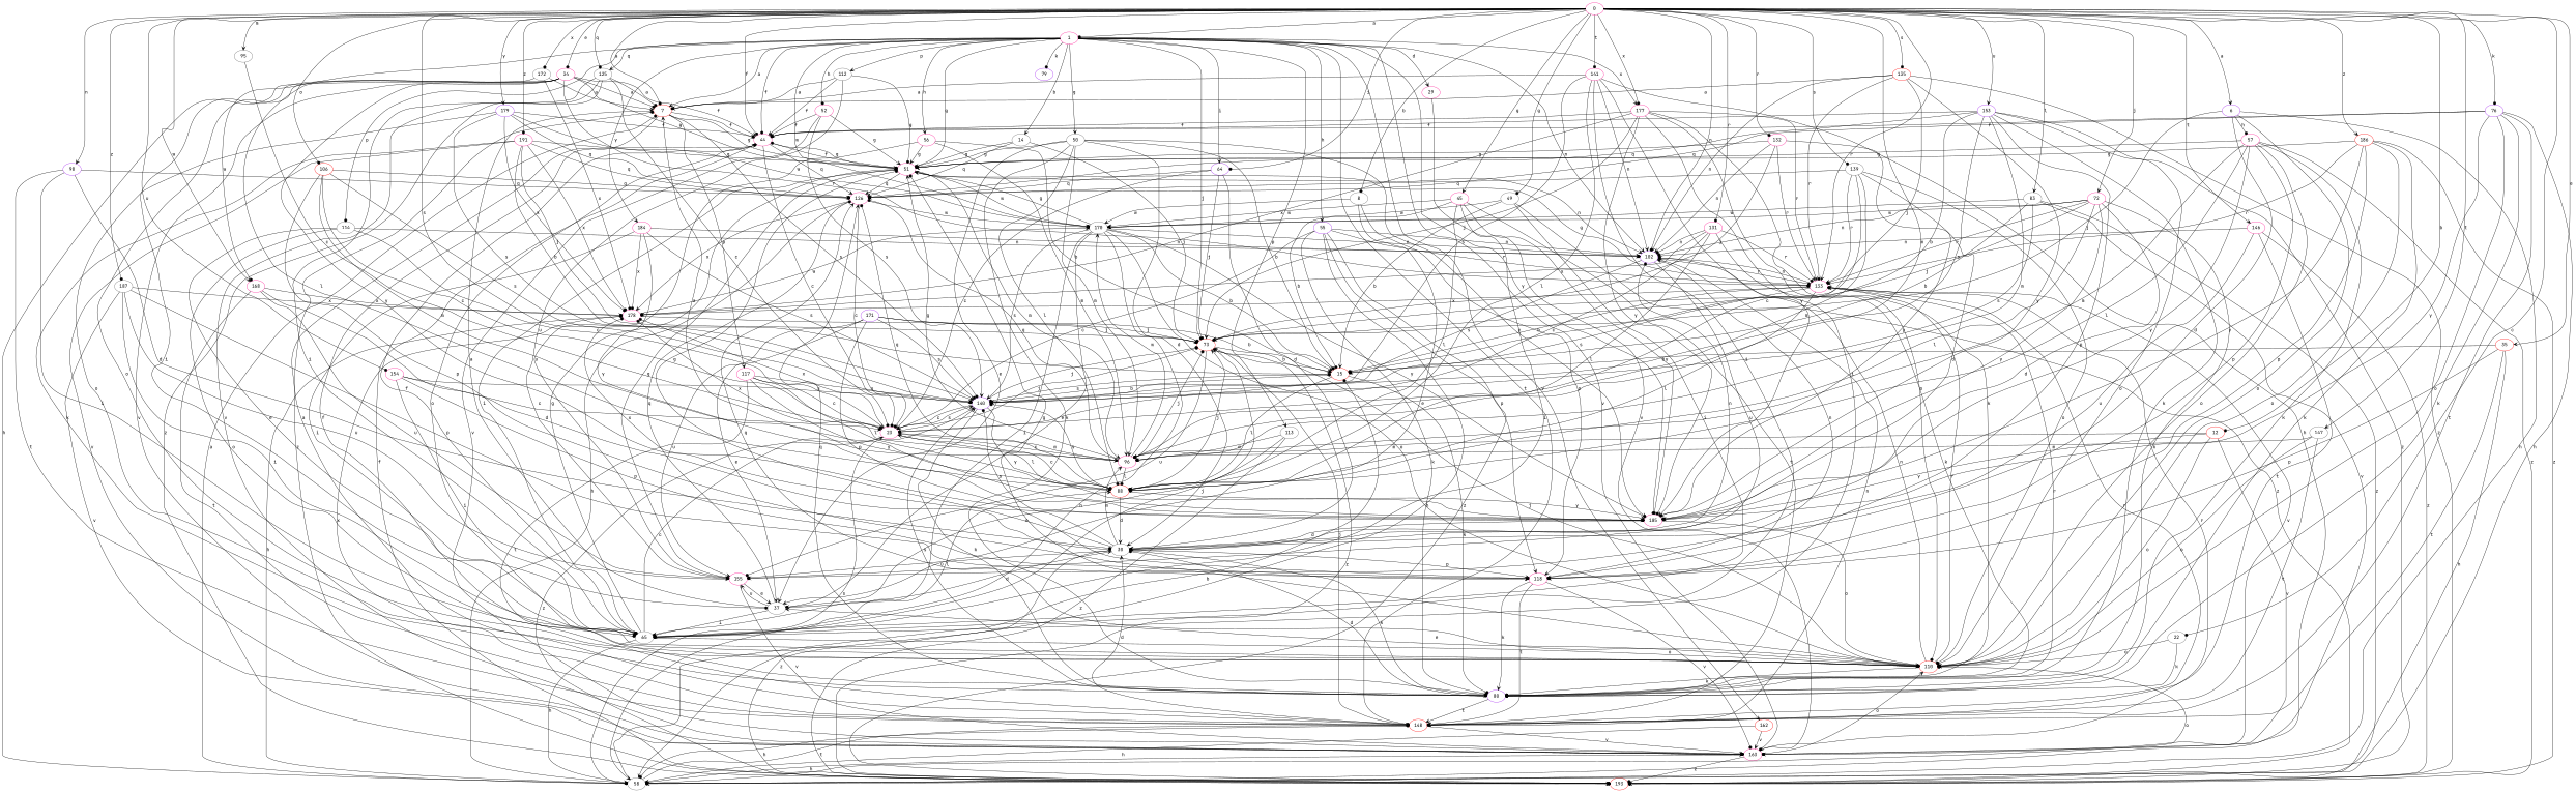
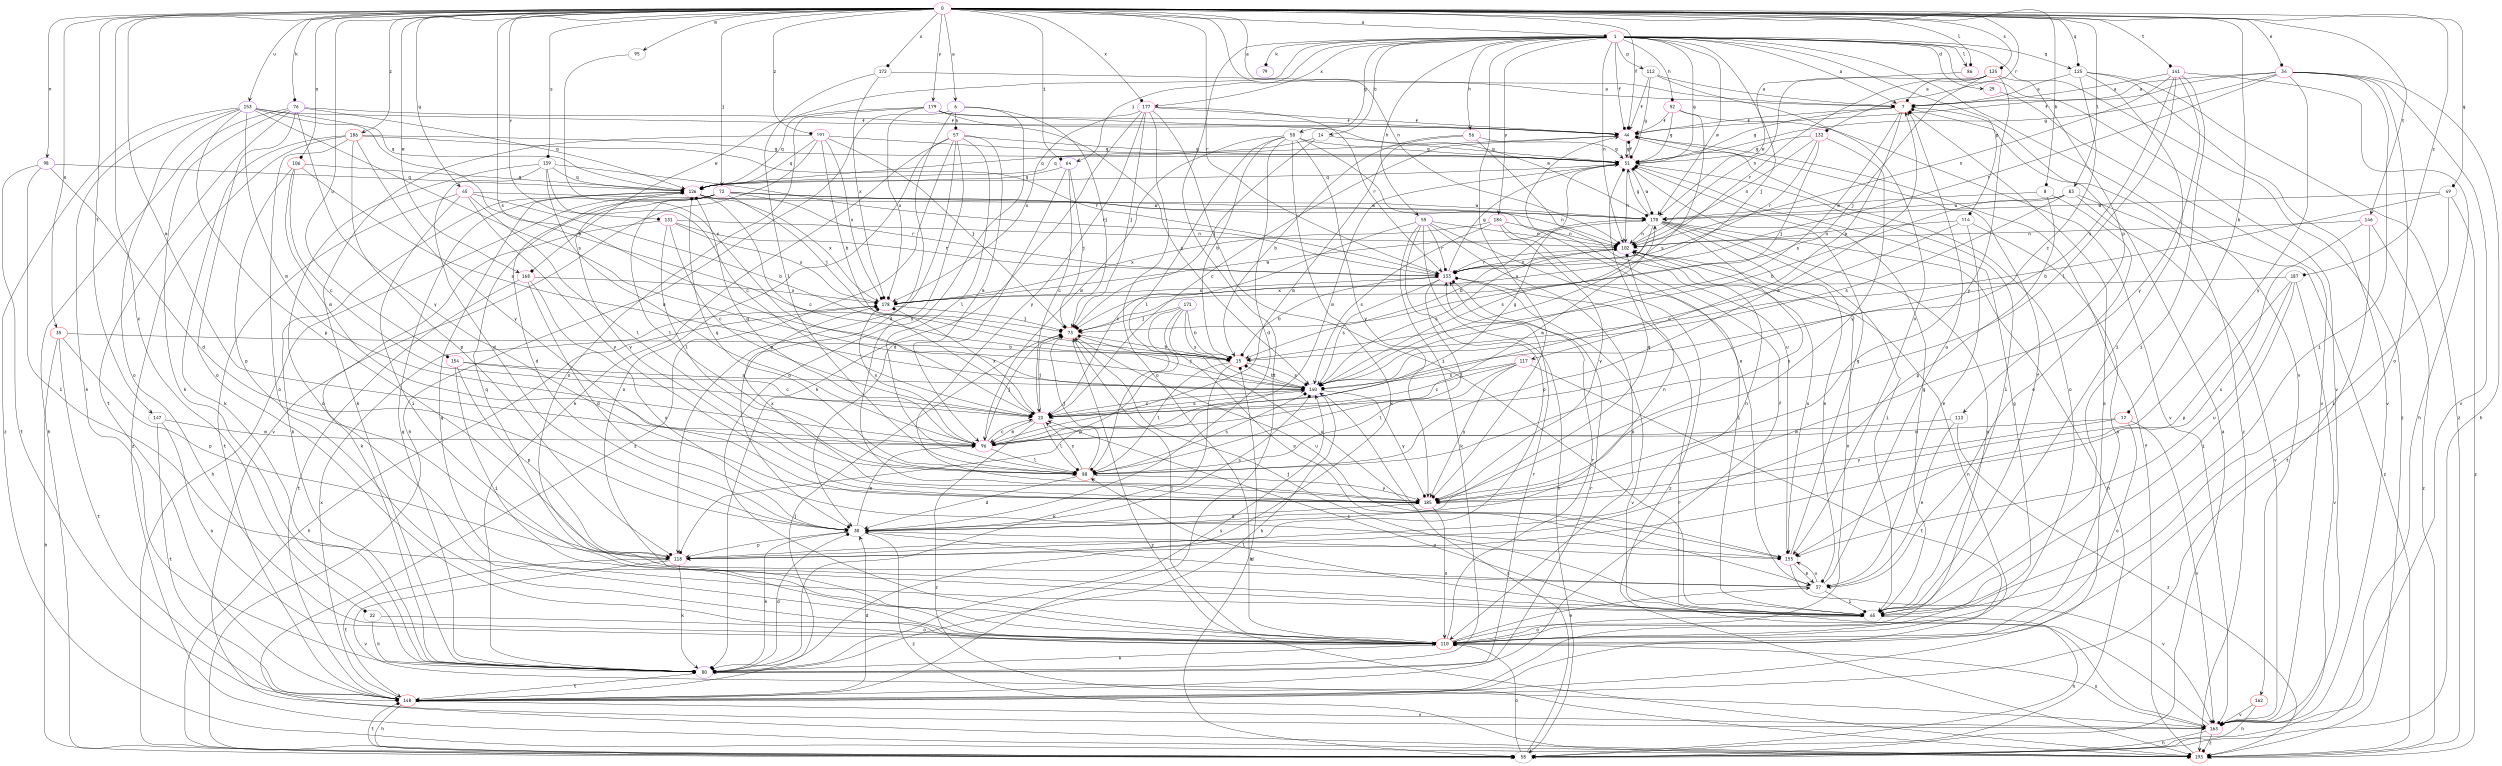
  strict digraph {
    fontname="JetBrains Mono"
    node [color=deeppink fontname="JetBrains Mono"]
    edge [arrowhead=vee fontname="JetBrains Mono"]
    0
    1
    6 [color=purple]
    7 [color=red]
    8 [color=gray40]
    12 [color=red]
    22 [color=gray40]
    34
    35 [color=red]
    44
    45
    49 [color=gray40]
    64 [color=purple]
    72
    76 [color=purple]
    83 [color=gray40]
+   86
    95 [color=gray40]
    96
    98 [color=purple]
    102 [color=purple]
    106 [color=red]
    125 [color=gray40]
    131
    132
    133
    135 [color=red]
    139 [color=gray40]
    140 [color=purple]
    141
    146
    147 [color=gray40]
    153 [color=purple]
    154
    168
    172 [color=gray40]
    177
    179 [color=purple]
    186 [color=red]
    187 [color=gray40]
    191
    14 [color=gray40]
    29
    50 [color=gray40]
    51
    52
    55 [color=purple]
    56
    73 [color=red]
    79 [color=purple]
    112 [color=gray40]
    113 [color=gray40]
    114 [color=gray40]
    148 [color=red]
    162 [color=red]
    163
    170 [color=gray40]
    184
    185
    30 [color=gray40]
    57
    58 [color=gray40]
    110 [color=red]
    117
    193 [color=red]
    37 [color=gray40]
    118
    80 [color=purple]
    65 [color=gray40]
    15 [color=red]
    126
    23
    88 [color=red]
    178
    155
    171 [color=purple]
    0 -> 1 [arrowhead=dot label=a]
    0 -> 6 [label=a]
    0 -> 7 [arrowhead=dot label=a]
    0 -> 8 [arrowhead=dot label=b]
    0 -> 12 [arrowhead=dot label=b]
    0 -> 22 [arrowhead=dot label=c]
    0 -> 34 [arrowhead=dot label=e]
    0 -> 35 [label=e]
    0 -> 44 [arrowhead=dot label=f]
    0 -> 45 [label=g]
    0 -> 49 [arrowhead=dot label=g]
    0 -> 64 [arrowhead=dot label=i]
    0 -> 72 [label=j]
    0 -> 76 [arrowhead=dot label=k]
    0 -> 83 [label=l]
+   0 -> 86 [arrowhead=dot label=l]
    0 -> 95 [label=m]
    0 -> 96 [arrowhead=dot label=m]
    0 -> 98 [label=n]
    0 -> 102 [arrowhead=dot label=n]
    0 -> 106 [arrowhead=dot label=o]
    0 -> 125 [arrowhead=dot label=q]
    0 -> 131 [arrowhead=dot label=r]
    0 -> 132 [arrowhead=dot label=r]
    0 -> 133 [label=r]
    0 -> 135 [arrowhead=dot label=s]
    0 -> 139 [arrowhead=dot label=s]
    0 -> 140 [arrowhead=dot label=s]
    0 -> 141 [arrowhead=dot label=t]
    0 -> 146 [label=t]
    0 -> 147 [label=t]
    0 -> 153 [label=u]
    0 -> 154 [arrowhead=dot label=u]
    0 -> 168 [label=w]
    0 -> 172 [arrowhead=dot label=x]
    0 -> 177 [arrowhead=dot label=x]
    0 -> 179 [label=y]
    0 -> 186 [label=z]
    0 -> 187 [arrowhead=dot label=z]
    0 -> 191 [arrowhead=dot label=z]
    1 -> 7 [label=a]
    1 -> 44 [arrowhead=dot label=f]
    1 -> 64 [label=i]
+   1 -> 86 [label=l]
    1 -> 102 [label=n]
    1 -> 125 [label=q]
    1 -> 168 [arrowhead=dot label=w]
    1 -> 177 [label=x]
    1 -> 14 [label=b]
    1 -> 29 [label=d]
    1 -> 50 [label=g]
    1 -> 51 [label=g]
    1 -> 52 [arrowhead=dot label=h]
    1 -> 55 [label=h]
    1 -> 56 [label=h]
    1 -> 73 [arrowhead=dot label=j]
    1 -> 79 [arrowhead=dot label=k]
    1 -> 112 [label=p]
    1 -> 113 [label=p]
    1 -> 114 [arrowhead=dot label=p]
    1 -> 148 [arrowhead=dot label=t]
    1 -> 162 [label=v]
    1 -> 163 [arrowhead=dot label=v]
    1 -> 170 [label=w]
    1 -> 184 [label=y]
    1 -> 185 [arrowhead=dot label=y]
    6 -> 73 [label=j]
    6 -> 30 [arrowhead=dot label=d]
    6 -> 57 [arrowhead=dot label=h]
    6 -> 58 [label=h]
    6 -> 110 [arrowhead=dot label=o]
    7 -> 44 [arrowhead=dot label=f]
    7 -> 140 [arrowhead=dot label=s]
    7 -> 51 [label=g]
    7 -> 117 [label=p]
    7 -> 193 [label=z]
    8 -> 170 [label=w]
    8 -> 37 [label=e]
    8 -> 118 [label=p]
    12 -> 96 [arrowhead=dot label=m]
    12 -> 163 [arrowhead=dot label=v]
    12 -> 185 [label=y]
    12 -> 110 [label=o]
    22 -> 110 [arrowhead=dot label=o]
    22 -> 80 [arrowhead=dot label=k]
    34 -> 7 [arrowhead=dot label=a]
    34 -> 44 [label=f]
    34 -> 133 [arrowhead=dot label=r]
    34 -> 51 [arrowhead=dot label=g]
    34 -> 163 [arrowhead=dot label=v]
    34 -> 185 [arrowhead=dot label=y]
    34 -> 58 [arrowhead=dot label=h]
    34 -> 110 [arrowhead=dot label=o]
    34 -> 65 [label=i]
    35 -> 148 [label=t]
    35 -> 58 [label=h]
    35 -> 118 [label=p]
    35 -> 15 [arrowhead=dot label=b]
    44 -> 51 [label=g]
    44 -> 110 [label=o]
    44 -> 126 [label=q]
    44 -> 23 [arrowhead=dot label=c]
    45 -> 148 [arrowhead=dot label=t]
    45 -> 170 [label=w]
    45 -> 185 [arrowhead=dot label=y]
    45 -> 65 [label=i]
    45 -> 15 [arrowhead=dot label=b]
    45 -> 88 [arrowhead=dot label=l]
    49 -> 170 [label=w]
    49 -> 193 [arrowhead=dot label=z]
    49 -> 65 [arrowhead=dot label=i]
    49 -> 15 [label=b]
    64 -> 73 [arrowhead=dot label=j]
    64 -> 30 [label=d]
    64 -> 126 [arrowhead=dot label=q]
    64 -> 23 [label=c]
    72 -> 102 [arrowhead=dot label=n]
    72 -> 133 [arrowhead=dot label=r]
    72 -> 73 [arrowhead=dot label=j]
    72 -> 170 [label=w]
    72 -> 185 [arrowhead=dot label=y]
    72 -> 30 [label=d]
    72 -> 80 [arrowhead=dot label=k]
    72 -> 88 [label=l]
    76 -> 44 [label=f]
    76 -> 148 [label=t]
    76 -> 185 [arrowhead=dot label=y]
    76 -> 58 [arrowhead=dot label=h]
    76 -> 110 [arrowhead=dot label=o]
    76 -> 80 [arrowhead=dot label=k]
    76 -> 126 [label=q]
    83 -> 140 [arrowhead=dot label=s]
    83 -> 163 [arrowhead=dot label=v]
    83 -> 170 [label=w]
    83 -> 193 [arrowhead=dot label=z]
    83 -> 15 [label=b]
+   86 -> 170 [label=w]
    95 -> 23 [label=c]
    96 -> 51 [label=g]
    96 -> 73 [arrowhead=dot label=j]
    96 -> 170 [label=w]
    96 -> 126 [arrowhead=dot label=q]
    96 -> 23 [label=c]
    96 -> 88 [arrowhead=dot label=l]
    96 -> 178 [arrowhead=dot label=x]
    98 -> 148 [arrowhead=dot label=t]
    98 -> 30 [arrowhead=dot label=d]
    98 -> 65 [arrowhead=dot label=i]
    98 -> 126 [arrowhead=dot label=q]
    102 -> 133 [arrowhead=dot label=r]
    102 -> 140 [label=s]
    102 -> 155 [label=u]
    106 -> 96 [label=m]
    106 -> 140 [label=s]
    106 -> 118 [label=p]
    106 -> 126 [label=q]
    106 -> 23 [label=c]
    125 -> 7 [arrowhead=dot label=a]
    125 -> 163 [label=v]
    125 -> 193 [label=z]
    125 -> 65 [label=i]
    125 -> 23 [arrowhead=dot label=c]
    131 -> 102 [arrowhead=dot label=n]
    131 -> 133 [arrowhead=dot label=r]
    131 -> 80 [arrowhead=dot label=k]
    131 -> 23 [arrowhead=dot label=c]
    131 -> 88 [arrowhead=dot label=l]
    131 -> 178 [arrowhead=dot label=x]
    132 -> 102 [label=n]
    132 -> 133 [label=r]
    132 -> 51 [label=g]
    132 -> 73 [label=j]
    132 -> 185 [label=y]
    133 -> 102 [arrowhead=dot label=n]
    133 -> 140 [label=s]
    133 -> 51 [label=g]
    133 -> 163 [label=v]
    133 -> 15 [arrowhead=dot label=b]
    133 -> 88 [arrowhead=dot label=l]
    133 -> 178 [arrowhead=dot label=x]
    135 -> 7 [arrowhead=dot label=a]
    135 -> 102 [label=n]
    135 -> 133 [arrowhead=dot label=r]
    135 -> 73 [label=j]
    135 -> 185 [arrowhead=dot label=y]
    135 -> 193 [arrowhead=dot label=z]
    139 -> 96 [label=m]
    139 -> 133 [label=r]
    139 -> 30 [label=d]
    139 -> 110 [arrowhead=dot label=o]
    139 -> 126 [arrowhead=dot label=q]
    139 -> 23 [arrowhead=dot label=c]
    140 -> 73 [arrowhead=dot label=j]
    140 -> 185 [arrowhead=dot label=y]
    140 -> 80 [arrowhead=dot label=k]
    140 -> 15 [arrowhead=dot label=b]
    140 -> 23 [label=c]
    141 -> 7 [label=a]
    141 -> 102 [label=n]
    141 -> 140 [label=s]
    141 -> 185 [label=y]
    141 -> 58 [arrowhead=dot label=h]
    141 -> 65 [arrowhead=dot label=i]
    141 -> 88 [label=l]
    146 -> 102 [arrowhead=dot label=n]
    146 -> 148 [arrowhead=dot label=t]
    146 -> 193 [label=z]
    146 -> 155 [arrowhead=dot label=u]
    147 -> 96 [arrowhead=dot label=m]
    147 -> 148 [label=t]
    147 -> 110 [label=o]
    153 -> 44 [arrowhead=dot label=f]
    153 -> 96 [arrowhead=dot label=m]
    153 -> 140 [arrowhead=dot label=s]
    153 -> 110 [arrowhead=dot label=o]
    153 -> 193 [label=z]
    153 -> 118 [label=p]
    153 -> 80 [arrowhead=dot label=k]
    153 -> 15 [label=b]
    153 -> 126 [arrowhead=dot label=q]
    154 -> 140 [arrowhead=dot label=s]
    154 -> 118 [label=p]
    154 -> 65 [label=i]
    154 -> 23 [label=c]
    168 -> 148 [arrowhead=dot label=t]
    168 -> 30 [arrowhead=dot label=d]
    168 -> 178 [arrowhead=dot label=x]
    168 -> 155 [arrowhead=dot label=u]
    172 -> 7 [label=a]
    172 -> 88 [label=l]
    172 -> 178 [arrowhead=dot label=x]
    177 -> 44 [arrowhead=dot label=f]
    177 -> 133 [label=r]
    177 -> 73 [label=j]
    177 -> 185 [arrowhead=dot label=y]
    177 -> 110 [arrowhead=dot label=o]
    177 -> 80 [arrowhead=dot label=k]
    177 -> 65 [arrowhead=dot label=i]
    177 -> 178 [label=x]
    179 -> 44 [label=f]
    179 -> 140 [label=s]
    179 -> 170 [arrowhead=dot label=w]
    179 -> 110 [arrowhead=dot label=o]
    179 -> 126 [arrowhead=dot label=q]
    179 -> 178 [arrowhead=dot label=x]
    186 -> 133 [label=r]
    186 -> 51 [label=g]
    186 -> 185 [label=y]
    186 -> 110 [label=o]
    186 -> 193 [arrowhead=dot label=z]
    186 -> 118 [arrowhead=dot label=p]
    186 -> 80 [arrowhead=dot label=k]
    187 -> 163 [label=v]
    187 -> 118 [label=p]
    187 -> 65 [arrowhead=dot label=i]
    187 -> 178 [label=x]
    187 -> 155 [label=u]
    191 -> 51 [arrowhead=dot label=g]
    191 -> 73 [label=j]
    191 -> 163 [label=v]
    191 -> 80 [label=k]
    191 -> 15 [label=b]
    191 -> 126 [arrowhead=dot label=q]
    191 -> 178 [arrowhead=dot label=x]
    14 -> 51 [arrowhead=dot label=g]
    14 -> 73 [arrowhead=dot label=j]
    14 -> 126 [label=q]
    29 -> 163 [label=v]
    50 -> 96 [label=m]
    50 -> 51 [arrowhead=dot label=g]
    50 -> 185 [label=y]
    50 -> 30 [label=d]
    50 -> 37 [label=e]
    50 -> 80 [arrowhead=dot label=k]
    50 -> 15 [arrowhead=dot label=b]
    50 -> 88 [arrowhead=dot label=l]
    51 -> 44 [arrowhead=dot label=f]
    51 -> 96 [label=m]
    51 -> 102 [label=n]
    51 -> 170 [arrowhead=dot label=w]
    51 -> 65 [arrowhead=dot label=i]
    51 -> 126 [label=q]
    52 -> 44 [label=f]
    52 -> 140 [label=s]
    52 -> 51 [label=g]
    52 -> 163 [arrowhead=dot label=v]
    55 -> 102 [label=n]
    55 -> 133 [arrowhead=dot label=r]
    55 -> 58 [label=h]
+   55 -> 110 [label=o]
    55 -> 193 [arrowhead=dot label=z]
    55 -> 118 [label=p]
    55 -> 80 [label=k]
    55 -> 23 [label=c]
    56 -> 96 [label=m]
    56 -> 51 [label=g]
    56 -> 15 [label=b]
    56 -> 155 [arrowhead=dot label=u]
    73 -> 193 [arrowhead=dot label=z]
    73 -> 15 [label=b]
    73 -> 155 [arrowhead=dot label=u]
    112 -> 7 [label=a]
    112 -> 44 [label=f]
    112 -> 51 [arrowhead=dot label=g]
    112 -> 155 [label=u]
    113 -> 96 [label=m]
    113 -> 193 [label=z]
    113 -> 37 [label=e]
    114 -> 102 [label=n]
    114 -> 110 [arrowhead=dot label=o]
    114 -> 37 [arrowhead=dot label=e]
    114 -> 23 [label=c]
    148 -> 7 [arrowhead=dot label=a]
    148 -> 102 [label=n]
    148 -> 133 [label=r]
    148 -> 73 [label=j]
    148 -> 163 [label=v]
    148 -> 30 [label=d]
    148 -> 58 [arrowhead=dot label=h]
    148 -> 178 [arrowhead=dot label=x]
    162 -> 163 [label=v]
    162 -> 58 [label=h]
    163 -> 133 [arrowhead=dot label=r]
    163 -> 58 [arrowhead=dot label=h]
    163 -> 110 [label=o]
    163 -> 193 [arrowhead=dot label=z]
    170 -> 102 [label=n]
    170 -> 140 [label=s]
    170 -> 51 [label=g]
    170 -> 185 [arrowhead=dot label=y]
    170 -> 58 [label=h]
    170 -> 110 [arrowhead=dot label=o]
    170 -> 37 [arrowhead=dot label=e]
    170 -> 65 [label=i]
    170 -> 15 [label=b]
    184 -> 102 [arrowhead=dot label=n]
    184 -> 140 [label=s]
    184 -> 185 [arrowhead=dot label=y]
    184 -> 65 [arrowhead=dot label=i]
    184 -> 178 [arrowhead=dot label=x]
    185 -> 30 [arrowhead=dot label=d]
    185 -> 110 [label=o]
    185 -> 178 [arrowhead=dot label=x]
    30 -> 96 [label=m]
    30 -> 102 [arrowhead=dot label=n]
    30 -> 140 [arrowhead=dot label=s]
    30 -> 51 [arrowhead=dot label=g]
    30 -> 193 [arrowhead=dot label=z]
    30 -> 118 [label=p]
    30 -> 80 [arrowhead=dot label=k]
    30 -> 155 [arrowhead=dot label=u]
    57 -> 96 [label=m]
    57 -> 51 [label=g]
    57 -> 185 [arrowhead=dot label=y]
    57 -> 110 [label=o]
    57 -> 193 [arrowhead=dot label=z]
    57 -> 118 [label=p]
    57 -> 80 [arrowhead=dot label=k]
    57 -> 88 [arrowhead=dot label=l]
    58 -> 7 [arrowhead=dot label=a]
    58 -> 140 [label=s]
    58 -> 148 [arrowhead=dot label=t]
    58 -> 110 [arrowhead=dot label=o]
    58 -> 15 [arrowhead=dot label=b]
    110 -> 102 [label=n]
    110 -> 133 [arrowhead=dot label=r]
    110 -> 51 [arrowhead=dot label=g]
    110 -> 73 [label=j]
    110 -> 37 [label=e]
    110 -> 80 [arrowhead=dot label=k]
    110 -> 126 [label=q]
    117 -> 140 [arrowhead=dot label=s]
    117 -> 148 [label=t]
    117 -> 185 [label=y]
    117 -> 23 [label=c]
    117 -> 88 [label=l]
    193 -> 44 [label=f]
    37 -> 7 [label=a]
    37 -> 30 [label=d]
    37 -> 65 [arrowhead=dot label=i]
    37 -> 126 [arrowhead=dot label=q]
    37 -> 155 [label=u]
    118 -> 102 [label=n]
    118 -> 148 [label=t]
    118 -> 163 [arrowhead=dot label=v]
    118 -> 80 [label=k]
    80 -> 44 [label=f]
    80 -> 133 [label=r]
    80 -> 140 [label=s]
    80 -> 148 [label=t]
    80 -> 30 [arrowhead=dot label=d]
    80 -> 126 [label=q]
    65 -> 44 [arrowhead=dot label=f]
    65 -> 51 [arrowhead=dot label=g]
    65 -> 73 [label=j]
    65 -> 58 [label=h]
    65 -> 110 [label=o]
    65 -> 23 [label=c]
    65 -> 88 [label=l]
    15 -> 140 [arrowhead=dot label=s]
    15 -> 80 [arrowhead=dot label=k]
    15 -> 88 [arrowhead=dot label=l]
    126 -> 170 [arrowhead=dot label=w]
    126 -> 58 [arrowhead=dot label=h]
    126 -> 23 [arrowhead=dot label=c]
    126 -> 178 [label=x]
    23 -> 96 [label=m]
    23 -> 140 [label=s]
    23 -> 73 [arrowhead=dot label=j]
    23 -> 193 [arrowhead=dot label=z]
    23 -> 88 [arrowhead=dot label=l]
    23 -> 178 [arrowhead=dot label=x]
    88 -> 7 [label=a]
    88 -> 140 [arrowhead=dot label=s]
    88 -> 73 [label=j]
    88 -> 185 [label=y]
    88 -> 30 [label=d]
    88 -> 126 [arrowhead=dot label=q]
    88 -> 23 [label=c]
    178 -> 73 [arrowhead=dot label=j]
    178 -> 170 [label=w]
    178 -> 58 [arrowhead=dot label=h]
    155 -> 51 [arrowhead=dot label=g]
    155 -> 163 [label=v]
    155 -> 37 [label=e]
    171 -> 140 [arrowhead=dot label=s]
    171 -> 73 [arrowhead=dot label=j]
    171 -> 37 [label=e]
    171 -> 118 [arrowhead=dot label=p]
    171 -> 15 [arrowhead=dot label=b]
    171 -> 155 [label=u]
  }
